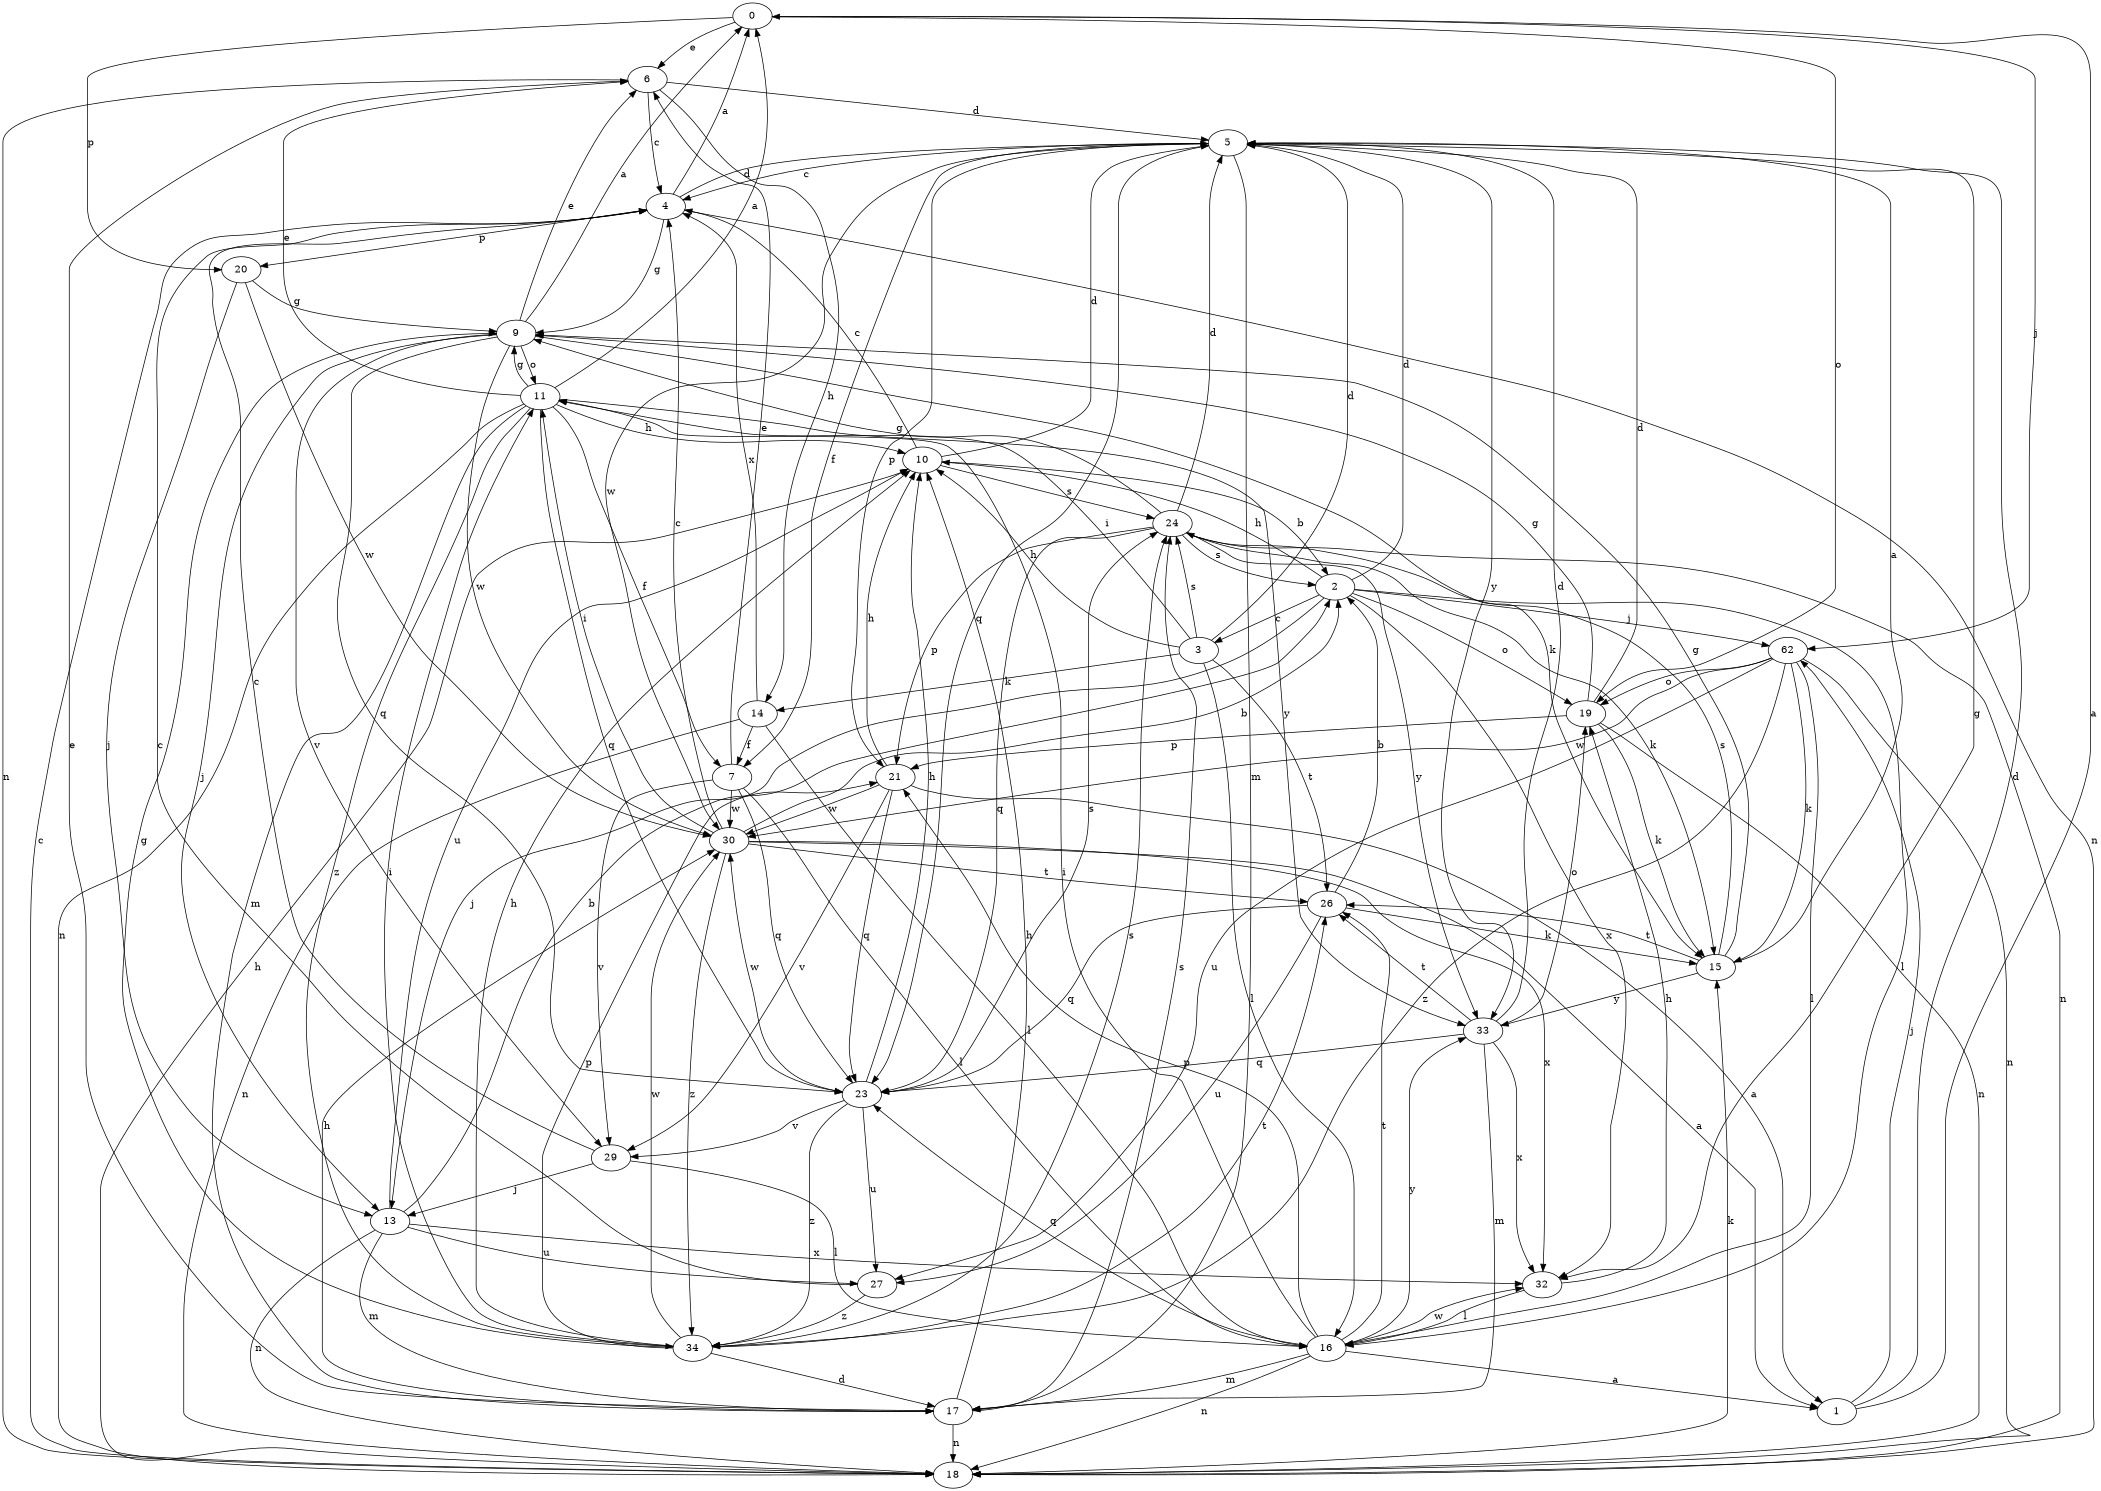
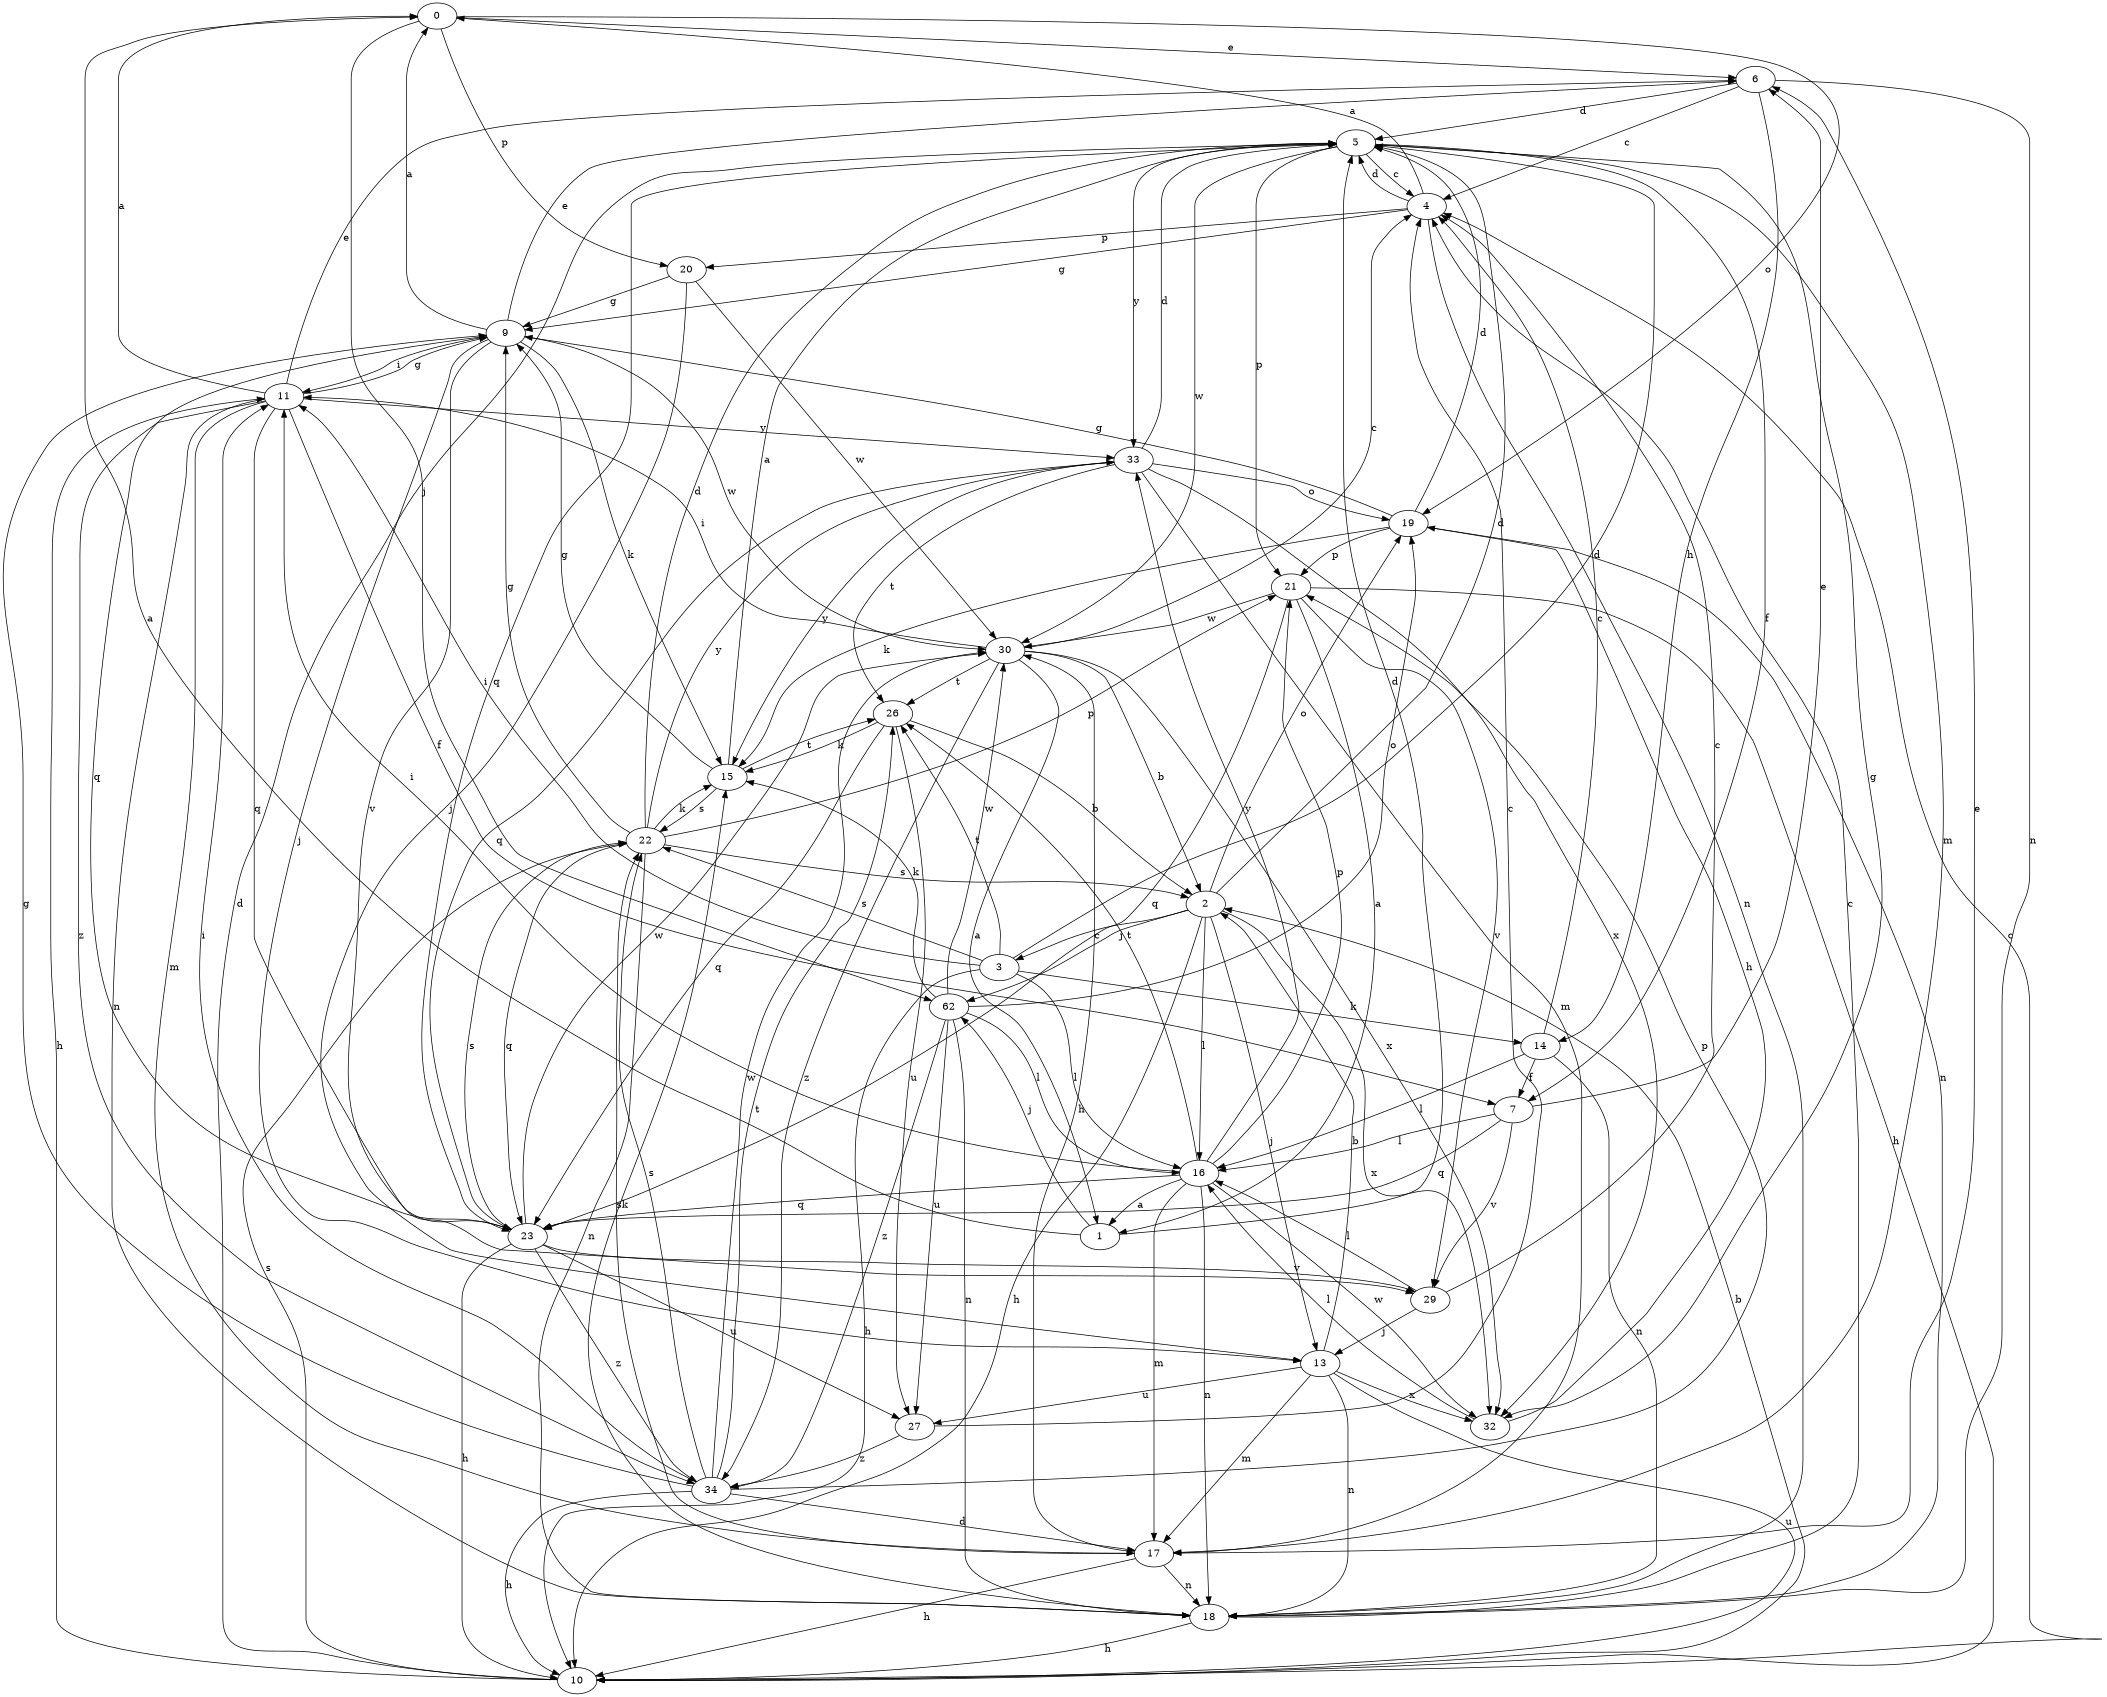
  strict digraph {
    0
    6
    n3 [label=62]
    19
    20
    5
    14
    4
    18
    16
    30
    15
    34
    27
    9
    21
    13
    29
    1
    32
    7
    17
    23
    33
    2
    3
    10
-   24
+   24 [label=22]
    11
    26
    0 -> 6 [label=e]
    0 -> n3 [label=j]
    0 -> 19 [label=o]
    0 -> 20 [label=p]
    6 -> 5 [label=d]
    6 -> 14 [label=h]
    6 -> 4 [label=c]
    6 -> 18 [label=n]
    n3 -> 19 [label=o]
    n3 -> 18 [label=n]
    n3 -> 16 [label=l]
    n3 -> 30 [label=w]
    n3 -> 15 [label=k]
    n3 -> 34 [label=z]
    n3 -> 27 [label=u]
    19 -> 5 [label=d]
    19 -> 18 [label=n]
    19 -> 15 [label=k]
    19 -> 9 [label=g]
    19 -> 21 [label=p]
    20 -> 30 [label=w]
    20 -> 9 [label=g]
    20 -> 13 [label=j]
    5 -> 4 [label=c]
    5 -> 30 [label=w]
    5 -> 21 [label=p]
    5 -> 32 [label=g]
    5 -> 7 [label=f]
    5 -> 17 [label=m]
    5 -> 23 [label=q]
    5 -> 33 [label=y]
-   14 -> 4 [label=x]
+   14 -> 4 [label=c]
    14 -> 18 [label=n]
    14 -> 16 [label=l]
    14 -> 7 [label=f]
    4 -> 0 [label=a]
    4 -> 20 [label=p]
    4 -> 5 [label=d]
    4 -> 18 [label=n]
    4 -> 9 [label=g]
    18 -> 4 [label=c]
    18 -> 15 [label=k]
    18 -> 10 [label=h]
    16 -> 18 [label=n]
    16 -> 21 [label=p]
    16 -> 1 [label=a]
    16 -> 32 [label=w]
    16 -> 17 [label=m]
    16 -> 23 [label=q]
    16 -> 33 [label=y]
    16 -> 11 [label=i]
    16 -> 26 [label=t]
    30 -> 4 [label=c]
    30 -> 34 [label=z]
    30 -> 1 [label=a]
    30 -> 32 [label=x]
    30 -> 2 [label=b]
    30 -> 11 [label=i]
    30 -> 26 [label=t]
    15 -> 5 [label=a]
    15 -> 9 [label=g]
-   15 -> 33 [label=y]
+   33 -> 15 [label=y]
    15 -> 24 [label=s]
    15 -> 26 [label=t]
    34 -> 30 [label=w]
    34 -> 9 [label=g]
    34 -> 21 [label=p]
    34 -> 17 [label=d]
    34 -> 10 [label=h]
    34 -> 24 [label=s]
    34 -> 11 [label=i]
    34 -> 26 [label=t]
    27 -> 4 [label=c]
    27 -> 34 [label=z]
    9 -> 0 [label=a]
    9 -> 6 [label=e]
    9 -> 30 [label=w]
    9 -> 15 [label=k]
    9 -> 13 [label=j]
    9 -> 29 [label=v]
    9 -> 23 [label=q]
-   9 -> 11 [label=o]
+   9 -> 11 [label=i]
    21 -> 30 [label=w]
    21 -> 29 [label=v]
    21 -> 1 [label=a]
    21 -> 23 [label=q]
    21 -> 10 [label=h]
    13 -> 18 [label=n]
    13 -> 27 [label=u]
    13 -> 32 [label=x]
    13 -> 17 [label=m]
    13 -> 2 [label=b]
    13 -> 10 [label=u]
    29 -> 4 [label=c]
    29 -> 16 [label=l]
    29 -> 13 [label=j]
    1 -> 0 [label=a]
    1 -> n3 [label=j]
    1 -> 5 [label=d]
    32 -> 19 [label=h]
    32 -> 16 [label=l]
    7 -> 6 [label=e]
    7 -> 16 [label=l]
-   7 -> 30 [label=w]
    7 -> 29 [label=v]
    7 -> 23 [label=q]
    17 -> 6 [label=e]
    17 -> 18 [label=n]
    17 -> 30 [label=h]
    17 -> 10 [label=h]
    17 -> 24 [label=s]
    23 -> 30 [label=w]
    23 -> 34 [label=z]
    23 -> 27 [label=u]
    23 -> 29 [label=v]
    23 -> 10 [label=h]
    23 -> 24 [label=s]
    33 -> 19 [label=o]
    33 -> 5 [label=d]
    33 -> 32 [label=x]
    33 -> 17 [label=m]
    33 -> 23 [label=q]
    33 -> 26 [label=t]
    2 -> n3 [label=j]
    2 -> 19 [label=o]
    2 -> 5 [label=d]
    2 -> 16 [label=l]
    2 -> 13 [label=j]
    2 -> 32 [label=x]
    2 -> 3 [label=c]
    2 -> 10 [label=h]
    3 -> 5 [label=d]
    3 -> 14 [label=k]
    3 -> 16 [label=l]
    3 -> 10 [label=h]
    3 -> 24 [label=s]
    3 -> 11 [label=i]
    3 -> 26 [label=t]
    10 -> 5 [label=d]
    10 -> 4 [label=c]
    10 -> 2 [label=b]
    10 -> 24 [label=s]
    24 -> 5 [label=d]
    24 -> 18 [label=n]
    24 -> 15 [label=k]
    24 -> 9 [label=g]
    24 -> 21 [label=p]
    24 -> 23 [label=q]
    24 -> 33 [label=y]
    24 -> 2 [label=s]
    11 -> 0 [label=a]
    11 -> 6 [label=e]
    11 -> 18 [label=n]
    11 -> 34 [label=z]
    11 -> 9 [label=g]
    11 -> 7 [label=f]
    11 -> 17 [label=m]
    11 -> 23 [label=q]
    11 -> 33 [label=y]
-   11 -> 10 [label=h]
+   10 -> 11 [label=h]
    26 -> 15 [label=k]
    26 -> 27 [label=u]
    26 -> 23 [label=q]
    26 -> 2 [label=b]
  }
